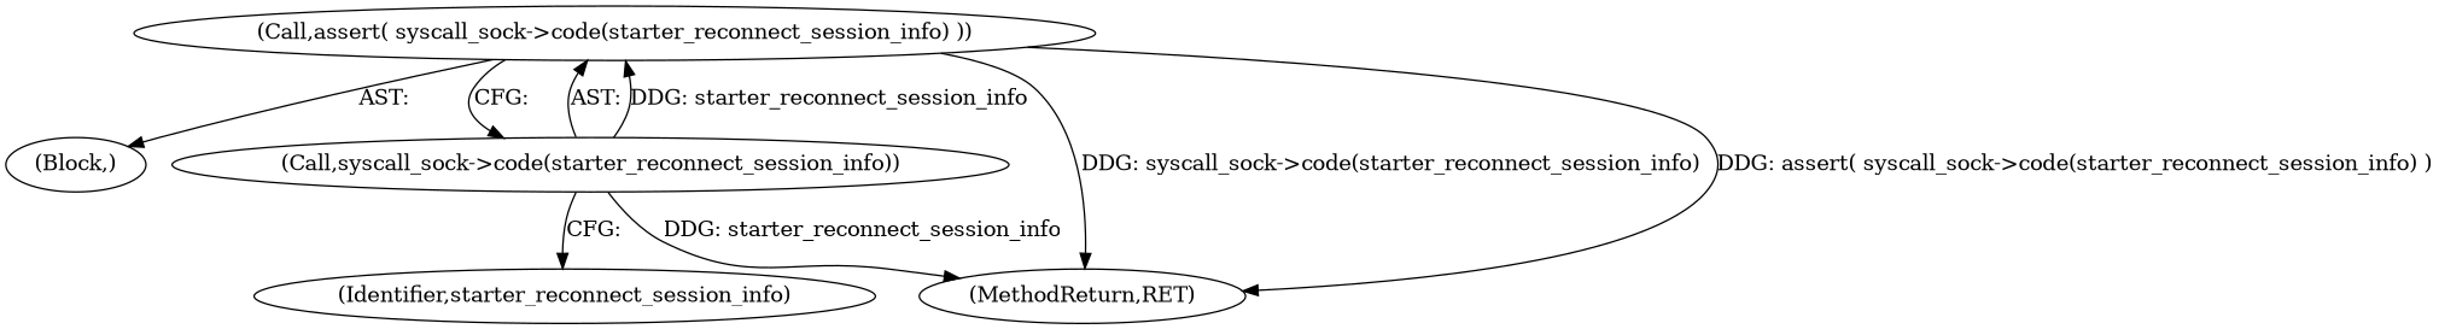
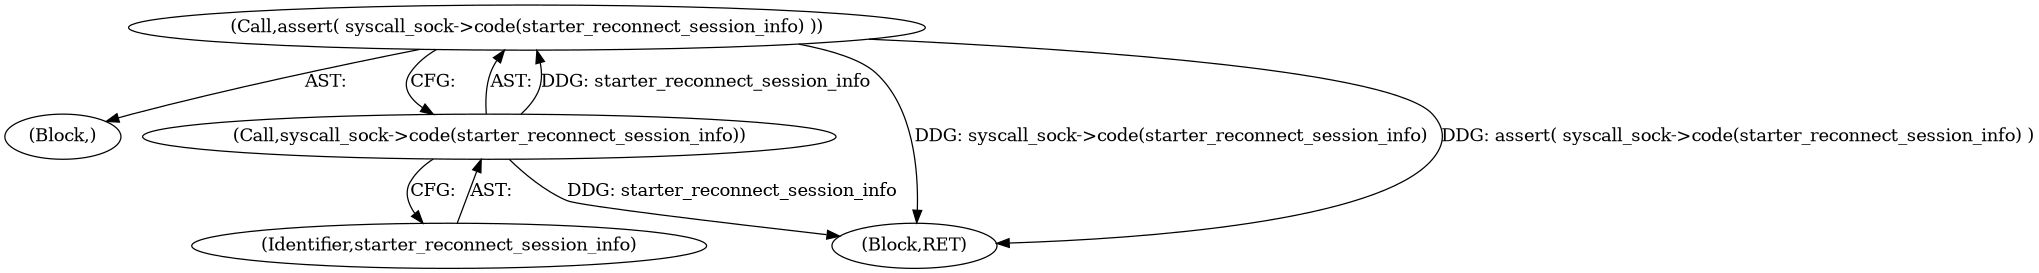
  digraph {
    n1 [label="(Call,assert( syscall_sock->code(starter_reconnect_session_info) ))"]
    n2 [label="(Call,syscall_sock->code(starter_reconnect_session_info))"]
    n3 [label="(Block,)"]
-   n4 [label="(MethodReturn,RET)"]
+   n4 [label="(Block,RET)"]
    n5 [label="(Identifier,starter_reconnect_session_info)"]
    n1 -> n2 [label="CFG: "]
    n1 -> n3 [label="AST: "]
    n1 -> n4 [label="DDG: syscall_sock->code(starter_reconnect_session_info)"]
    n1 -> n4 [label="DDG: assert( syscall_sock->code(starter_reconnect_session_info) )"]
    n2 -> n1 [label="AST: "]
    n2 -> n1 [label="DDG: starter_reconnect_session_info"]
    n2 -> n4 [label="DDG: starter_reconnect_session_info"]
    n2 -> n5 [label="CFG: "]
+   n5 -> n2 [label="AST: "]
  }
